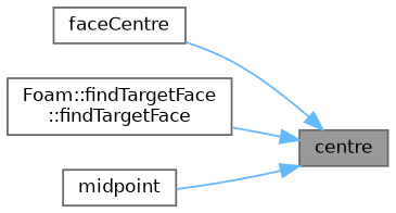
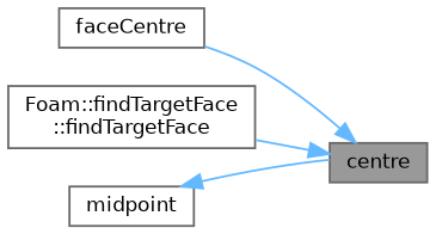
  digraph {
    rankdir=RL
    node [color=grey40 fillcolor=white fontname=Helvetica fontsize=10 shape=box style=filled]
    edge [color=steelblue1 dir=back fontname=Helvetica fontsize=10 labelfontname=Helvetica labelfontsize=10 style=solid]
    n1 [color=gray40 fillcolor=grey60 fontcolor=black height=0.2 label=centre width=0.4]
    n2 [height=0.2 label=faceCentre width=0.4]
    n3 [height=0.2 label="Foam::findTargetFace\l::findTargetFace" width=0.4]
    n4 [height=0.2 label=midpoint width=0.4]
    n1 -> n2
    n1 -> n3
-   n1 -> n4
+   n4 -> n1
  }
